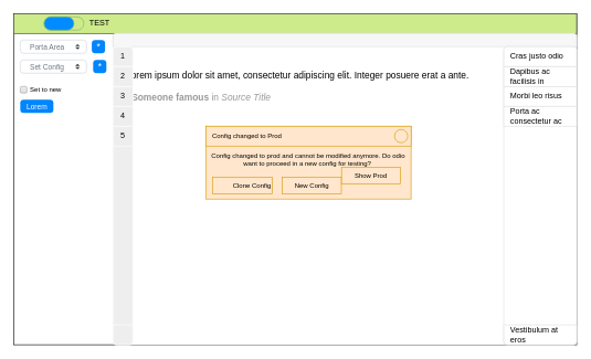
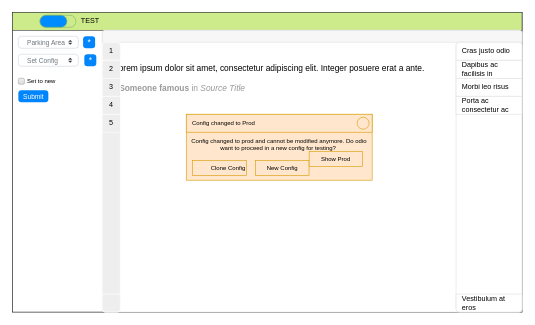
  <mxCell id="0" />
  <mxCell id="1" style="locked=1;" parent="0" />
  <mxCell id="2" value="" style="rounded=0;whiteSpace=wrap;html=1;" parent="1" vertex="1"><mxGeometry width="850" height="500" as="geometry" x="20" y="20" /></mxCell>
  <mxCell id="3" value="Unbenannte Ebene" style="locked=1;" parent="0" />
  <mxCell id="4" value="SideMenus" parent="0" />
  <mxCell id="5" value="" style="rounded=0;whiteSpace=wrap;html=1;fillColor=#cdeb8b;strokeColor=#36393d;" parent="4" vertex="1"><mxGeometry width="850" height="30" as="geometry" x="20" y="20" /></mxCell>
  <mxCell id="6" value="" style="shape=image;html=1;verticalAlign=top;verticalLabelPosition=bottom;labelBackgroundColor=#ffffff;imageAspect=0;aspect=fixed;image=https://cdn4.iconfinder.com/data/icons/evil-icons-user-interface/64/menu-128.png" parent="4" vertex="1"><mxGeometry x="21" width="30" height="30" as="geometry" y="20" /></mxCell>
  <mxCell id="7" value="" style="html=1;shadow=0;dashed=0;shape=mxgraph.bootstrap.rrect;rSize=5;strokeColor=#DFDFDF;html=1;whiteSpace=wrap;fillColor=#FFFFFF;fontColor=#000000;" parent="4" vertex="1"><mxGeometry x="170" y="50" width="700" height="470" as="geometry" /></mxCell>
  <mxCell id="8" value="" style="html=1;shadow=0;dashed=0;shape=mxgraph.bootstrap.topButton;strokeColor=inherit;fillColor=#F7F7F7;rSize=5;perimeter=none;whiteSpace=wrap;resizeWidth=1;align=left;spacing=20;fontSize=14;" parent="7" vertex="1"><mxGeometry width="700" height="20" relative="1" as="geometry" /></mxCell>
  <mxCell id="9" value="Lorem ipsum dolor sit amet, consectetur adipiscing elit. Integer posuere erat a ante.&lt;font style=&quot;font-size: 14px&quot; color=&quot;#999999&quot;&gt;&lt;br&gt;&lt;br&gt;- &lt;b&gt;Someone famous&lt;/b&gt; in &lt;i&gt;Source Title&lt;/i&gt;&lt;/font&gt;" style="perimeter=none;html=1;whiteSpace=wrap;fillColor=none;strokeColor=none;resizeWidth=1;verticalAlign=top;align=left;spacing=20;spacingTop=-10;fontSize=14;" parent="7" vertex="1"><mxGeometry width="700" height="80" relative="1" as="geometry"><mxPoint y="40" as="offset" /></mxGeometry></mxCell>
  <mxCell id="10" value="" style="html=1;shadow=0;dashed=0;shape=mxgraph.bootstrap.rrect;rSize=5;strokeColor=#FFFFFF;html=1;whiteSpace=wrap;fillColor=#eeeeee;sketch=0;" parent="7" vertex="1"><mxGeometry y="20" width="30" height="450" as="geometry" /></mxCell>
  <mxCell id="11" value="1" style="strokeColor=inherit;fillColor=inherit;gradientColor=inherit;fontColor=inherit;html=1;shadow=0;dashed=0;shape=mxgraph.bootstrap.topButton;rSize=5;perimeter=none;whiteSpace=wrap;resizeWidth=1;sketch=0;" parent="10" vertex="1"><mxGeometry width="30" height="30" relative="1" as="geometry" /></mxCell>
  <mxCell id="12" value="2" style="strokeColor=inherit;fillColor=inherit;gradientColor=inherit;fontColor=inherit;html=1;shadow=0;dashed=0;perimeter=none;whiteSpace=wrap;resizeWidth=1;sketch=0;" parent="10" vertex="1"><mxGeometry width="30" height="30" relative="1" as="geometry"><mxPoint y="30" as="offset" /></mxGeometry></mxCell>
  <mxCell id="13" value="3" style="strokeColor=inherit;fillColor=inherit;gradientColor=inherit;fontColor=inherit;html=1;shadow=0;dashed=0;perimeter=none;whiteSpace=wrap;resizeWidth=1;sketch=0;" parent="10" vertex="1"><mxGeometry width="30" height="30" relative="1" as="geometry"><mxPoint y="60" as="offset" /></mxGeometry></mxCell>
  <mxCell id="14" value="4" style="strokeColor=inherit;fillColor=inherit;gradientColor=inherit;fontColor=inherit;html=1;shadow=0;dashed=0;perimeter=none;whiteSpace=wrap;resizeWidth=1;sketch=0;" parent="10" vertex="1"><mxGeometry width="30" height="30" relative="1" as="geometry"><mxPoint y="90" as="offset" /></mxGeometry></mxCell>
  <mxCell id="15" value="5" style="strokeColor=inherit;fillColor=inherit;gradientColor=inherit;fontColor=inherit;html=1;shadow=0;dashed=0;perimeter=none;whiteSpace=wrap;resizeWidth=1;sketch=0;" parent="10" vertex="1"><mxGeometry width="30" height="30" relative="1" as="geometry"><mxPoint y="120" as="offset" /></mxGeometry></mxCell>
  <mxCell id="16" value="" style="strokeColor=inherit;fillColor=inherit;gradientColor=inherit;fontColor=inherit;html=1;shadow=0;dashed=0;shape=mxgraph.bootstrap.bottomButton;rSize=5;perimeter=none;whiteSpace=wrap;resizeWidth=1;resizeHeight=0;sketch=0;" parent="10" vertex="1"><mxGeometry y="1" width="30" height="30" relative="1" as="geometry"><mxPoint y="-30" as="offset" /></mxGeometry></mxCell>
  <mxCell id="17" value="Config changed to prod and cannot be modified anymore. Do odio want to proceed in a new config for testing?&amp;nbsp;" style="strokeWidth=1;shadow=0;dashed=0;align=center;html=1;shape=mxgraph.mockup.containers.rrect;rSize=0;strokeColor=#d79b00;fontSize=10;verticalAlign=top;whiteSpace=wrap;fillColor=#ffe6cc;spacingTop=32;" parent="7" vertex="1"><mxGeometry x="140" y="140" width="310" height="110" as="geometry" /></mxCell>
  <mxCell id="18" value="Config changed to Prod" style="strokeWidth=1;shadow=0;dashed=0;align=center;html=1;shape=mxgraph.mockup.containers.rrect;rSize=0;fontSize=10;strokeColor=#d79b00;align=left;spacingLeft=8;fillColor=#ffe6cc;resizeWidth=1;whiteSpace=wrap;" parent="17" vertex="1"><mxGeometry width="310" height="30" relative="1" as="geometry"><mxPoint as="offset" /></mxGeometry></mxCell>
  <mxCell id="19" value="" style="shape=ellipse;strokeColor=#d79b00;resizable=0;fillColor=#ffe6cc;html=1;fontSize=10;" parent="18" vertex="1"><mxGeometry x="1" y="0.5" width="20" height="20" relative="1" as="geometry"><mxPoint x="-25" y="-10" as="offset" /></mxGeometry></mxCell>
  <mxCell id="20" value="Clone Config" style="strokeWidth=1;shadow=0;dashed=0;align=right;html=1;shape=mxgraph.mockup.containers.rrect;rSize=0;fontSize=10;strokeColor=#d79b00;whiteSpace=wrap;fillColor=#ffe6cc;" parent="17" vertex="1"><mxGeometry x="0.25" y="1" width="89.75" height="25" relative="1" as="geometry"><mxPoint x="-67" y="-33" as="offset" /></mxGeometry></mxCell>
  <mxCell id="21" value="New Config" style="strokeWidth=1;shadow=0;dashed=0;align=center;html=1;shape=mxgraph.mockup.containers.rrect;rSize=0;fontSize=10;strokeColor=#d79b00;whiteSpace=wrap;fillColor=#ffe6cc;" parent="17" vertex="1"><mxGeometry x="0.75" y="1" width="89.25" height="25" relative="1" as="geometry"><mxPoint x="-117" y="-33" as="offset" /></mxGeometry></mxCell>
  <mxCell id="22" value="" style="shape=image;html=1;verticalAlign=top;verticalLabelPosition=bottom;labelBackgroundColor=#ffffff;imageAspect=0;aspect=fixed;image=https://cdn2.iconfinder.com/data/icons/gnomeicontheme/24x24/stock/document/stock_preview-two-pages.png;fontSize=10;fillColor=#ffe6cc;strokeColor=#d79b00;" parent="17" vertex="1"><mxGeometry x="15" y="86.429" width="15.429" height="15.429" as="geometry" /></mxCell>
  <mxCell id="23" value="Show Prod" style="strokeWidth=1;shadow=0;dashed=0;align=center;html=1;shape=mxgraph.mockup.containers.rrect;rSize=0;fontSize=10;strokeColor=#d79b00;whiteSpace=wrap;fillColor=#ffe6cc;" parent="7" vertex="1"><mxGeometry x="345" y="202" width="89.25" height="25" as="geometry" /></mxCell>
  <mxCell id="24" value="" style="html=1;shadow=0;dashed=0;shape=mxgraph.bootstrap.rrect;rSize=5;strokeColor=#DFDFDF;html=1;whiteSpace=wrap;fillColor=#FFFFFF;fontColor=#000000;" parent="4" vertex="1"><mxGeometry x="760" y="70" width="110" height="450" as="geometry" /></mxCell>
  <mxCell id="25" value="Cras justo odio" style="strokeColor=inherit;fillColor=inherit;gradientColor=inherit;fontColor=inherit;html=1;shadow=0;dashed=0;shape=mxgraph.bootstrap.topButton;rSize=5;perimeter=none;whiteSpace=wrap;resizeWidth=1;align=left;spacing=10;" parent="24" vertex="1"><mxGeometry width="110.0" height="30" relative="1" as="geometry" /></mxCell>
  <mxCell id="26" value="Dapibus ac facilisis in" style="strokeColor=inherit;fillColor=inherit;gradientColor=inherit;fontColor=inherit;html=1;shadow=0;dashed=0;perimeter=none;whiteSpace=wrap;resizeWidth=1;align=left;spacing=10;" parent="24" vertex="1"><mxGeometry width="110.0" height="30" relative="1" as="geometry"><mxPoint y="30" as="offset" /></mxGeometry></mxCell>
  <mxCell id="27" value="Morbi leo risus" style="strokeColor=inherit;fillColor=inherit;gradientColor=inherit;fontColor=inherit;html=1;shadow=0;dashed=0;perimeter=none;whiteSpace=wrap;resizeWidth=1;align=left;spacing=10;" parent="24" vertex="1"><mxGeometry width="110.0" height="30" relative="1" as="geometry"><mxPoint y="60" as="offset" /></mxGeometry></mxCell>
  <mxCell id="28" value="Porta ac consectetur ac" style="strokeColor=inherit;fillColor=inherit;gradientColor=inherit;fontColor=inherit;html=1;shadow=0;dashed=0;perimeter=none;whiteSpace=wrap;resizeWidth=1;align=left;spacing=10;" parent="24" vertex="1"><mxGeometry width="110.0" height="30" relative="1" as="geometry"><mxPoint y="90" as="offset" /></mxGeometry></mxCell>
  <mxCell id="29" value="Vestibulum at eros" style="strokeColor=inherit;fillColor=inherit;gradientColor=inherit;fontColor=inherit;html=1;shadow=0;dashed=0;shape=mxgraph.bootstrap.bottomButton;rSize=5;perimeter=none;whiteSpace=wrap;resizeWidth=1;resizeHeight=0;align=left;spacing=10;" parent="24" vertex="1"><mxGeometry y="1" width="110.0" height="30" relative="1" as="geometry"><mxPoint y="-30" as="offset" /></mxGeometry></mxCell>
- <mxCell id="30" value="&lt;font style=&quot;font-size: 11px;&quot;&gt;Porta Area&lt;/font&gt;" style="html=1;shadow=0;dashed=0;shape=mxgraph.bootstrap.rrect;rSize=5;fillColor=#ffffff;strokeColor=#CED4DA;align=left;spacing=15;fontSize=14;fontColor=#6C767D;" parent="4" vertex="1"><mxGeometry x="30" y="60" width="100" height="20" as="geometry" /></mxCell>
+ <mxCell id="30" value="&lt;font style=&quot;font-size: 11px;&quot;&gt;Parking Area&lt;/font&gt;" style="html=1;shadow=0;dashed=0;shape=mxgraph.bootstrap.rrect;rSize=5;fillColor=#ffffff;strokeColor=#CED4DA;align=left;spacing=15;fontSize=14;fontColor=#6C767D;" parent="4" vertex="1"><mxGeometry x="30" y="60" width="100" height="20" as="geometry" /></mxCell>
  <mxCell id="31" value="" style="shape=triangle;direction=south;fillColor=#343A40;strokeColor=none;perimeter=none;" parent="30" vertex="1"><mxGeometry x="1" y="0.5" width="7" height="3" relative="1" as="geometry"><mxPoint x="-17" y="1" as="offset" /></mxGeometry></mxCell>
  <mxCell id="32" value="" style="shape=triangle;direction=north;fillColor=#343A40;strokeColor=none;perimeter=none;" parent="30" vertex="1"><mxGeometry x="1" y="0.5" width="7" height="3" relative="1" as="geometry"><mxPoint x="-17" y="-4" as="offset" /></mxGeometry></mxCell>
  <mxCell id="33" value="&lt;font style=&quot;font-size: 11px;&quot;&gt;Set Config&lt;/font&gt;" style="html=1;shadow=0;dashed=0;shape=mxgraph.bootstrap.rrect;rSize=5;fillColor=#ffffff;strokeColor=#CED4DA;align=left;spacing=15;fontSize=14;fontColor=#6C767D;" parent="4" vertex="1"><mxGeometry x="30" y="90" width="100" height="20" as="geometry" /></mxCell>
  <mxCell id="34" value="" style="shape=triangle;direction=south;fillColor=#343A40;strokeColor=none;perimeter=none;" parent="33" vertex="1"><mxGeometry x="1" y="0.5" width="7" height="3" relative="1" as="geometry"><mxPoint x="-17" y="1" as="offset" /></mxGeometry></mxCell>
  <mxCell id="35" value="" style="shape=triangle;direction=north;fillColor=#343A40;strokeColor=none;perimeter=none;" parent="33" vertex="1"><mxGeometry x="1" y="0.5" width="7" height="3" relative="1" as="geometry"><mxPoint x="-17" y="-4" as="offset" /></mxGeometry></mxCell>
  <mxCell id="36" value="&lt;font style=&quot;font-size: 10px;&quot;&gt;Set to new&lt;/font&gt;" style="html=1;shadow=0;dashed=0;shape=mxgraph.bootstrap.checkbox2;labelPosition=right;verticalLabelPosition=middle;align=left;verticalAlign=middle;gradientColor=#DEDEDE;fillColor=#EDEDED;strokeColor=#A6A6A6;checked=0;spacing=5;checkedFill=#0085FC;checkedStroke=#ffffff;" parent="4" vertex="1"><mxGeometry x="30" y="130" width="10" height="10" as="geometry" /></mxCell>
- <mxCell id="37" value="&lt;font style=&quot;font-size: 11px;&quot;&gt;Lorem&lt;/font&gt;" style="html=1;shadow=0;dashed=0;shape=mxgraph.bootstrap.rrect;rSize=5;fillColor=#0085FC;strokeColor=none;align=center;spacing=15;fontSize=14;fontColor=#ffffff;sketch=0;" parent="4" vertex="1"><mxGeometry x="30" y="150" width="50" height="20" as="geometry" /></mxCell>
+ <mxCell id="37" value="&lt;font style=&quot;font-size: 11px;&quot;&gt;Submit&lt;/font&gt;" style="html=1;shadow=0;dashed=0;shape=mxgraph.bootstrap.rrect;rSize=5;fillColor=#0085FC;strokeColor=none;align=center;spacing=15;fontSize=14;fontColor=#ffffff;sketch=0;" parent="4" vertex="1"><mxGeometry x="30" y="150" width="50" height="20" as="geometry" /></mxCell>
  <mxCell id="38" value="" style="strokeWidth=1;shadow=0;dashed=0;align=center;html=1;shape=mxgraph.mockup.buttons.onOffButton;strokeColor=#82b366;buttonState=on;fillColor2=#008cff;fontSize=17;mainText=;spacingRight=40;fontStyle=1;whiteSpace=wrap;fillColor=none;" parent="4" vertex="1"><mxGeometry x="66" y="25" width="60" height="20" as="geometry" /></mxCell>
  <mxCell id="39" value="TEST" style="text;html=1;strokeColor=none;fillColor=none;align=center;verticalAlign=middle;whiteSpace=wrap;rounded=0;" parent="4" vertex="1"><mxGeometry x="120" width="60" height="30" as="geometry" y="20" /></mxCell>
  <mxCell id="40" value="*" style="html=1;shadow=0;dashed=0;shape=mxgraph.bootstrap.rrect;rSize=5;fillColor=#0085FC;strokeColor=none;align=center;spacing=15;fontSize=14;fontColor=#ffffff;sketch=0;" parent="4" vertex="1"><mxGeometry x="138" y="60" width="20" height="20" as="geometry" /></mxCell>
  <mxCell id="41" value="*" style="html=1;shadow=0;dashed=0;shape=mxgraph.bootstrap.rrect;rSize=5;fillColor=#0085FC;strokeColor=none;align=center;spacing=15;fontSize=14;fontColor=#ffffff;sketch=0;" parent="4" vertex="1"><mxGeometry x="140" y="90" width="20" height="20" as="geometry" /></mxCell>
